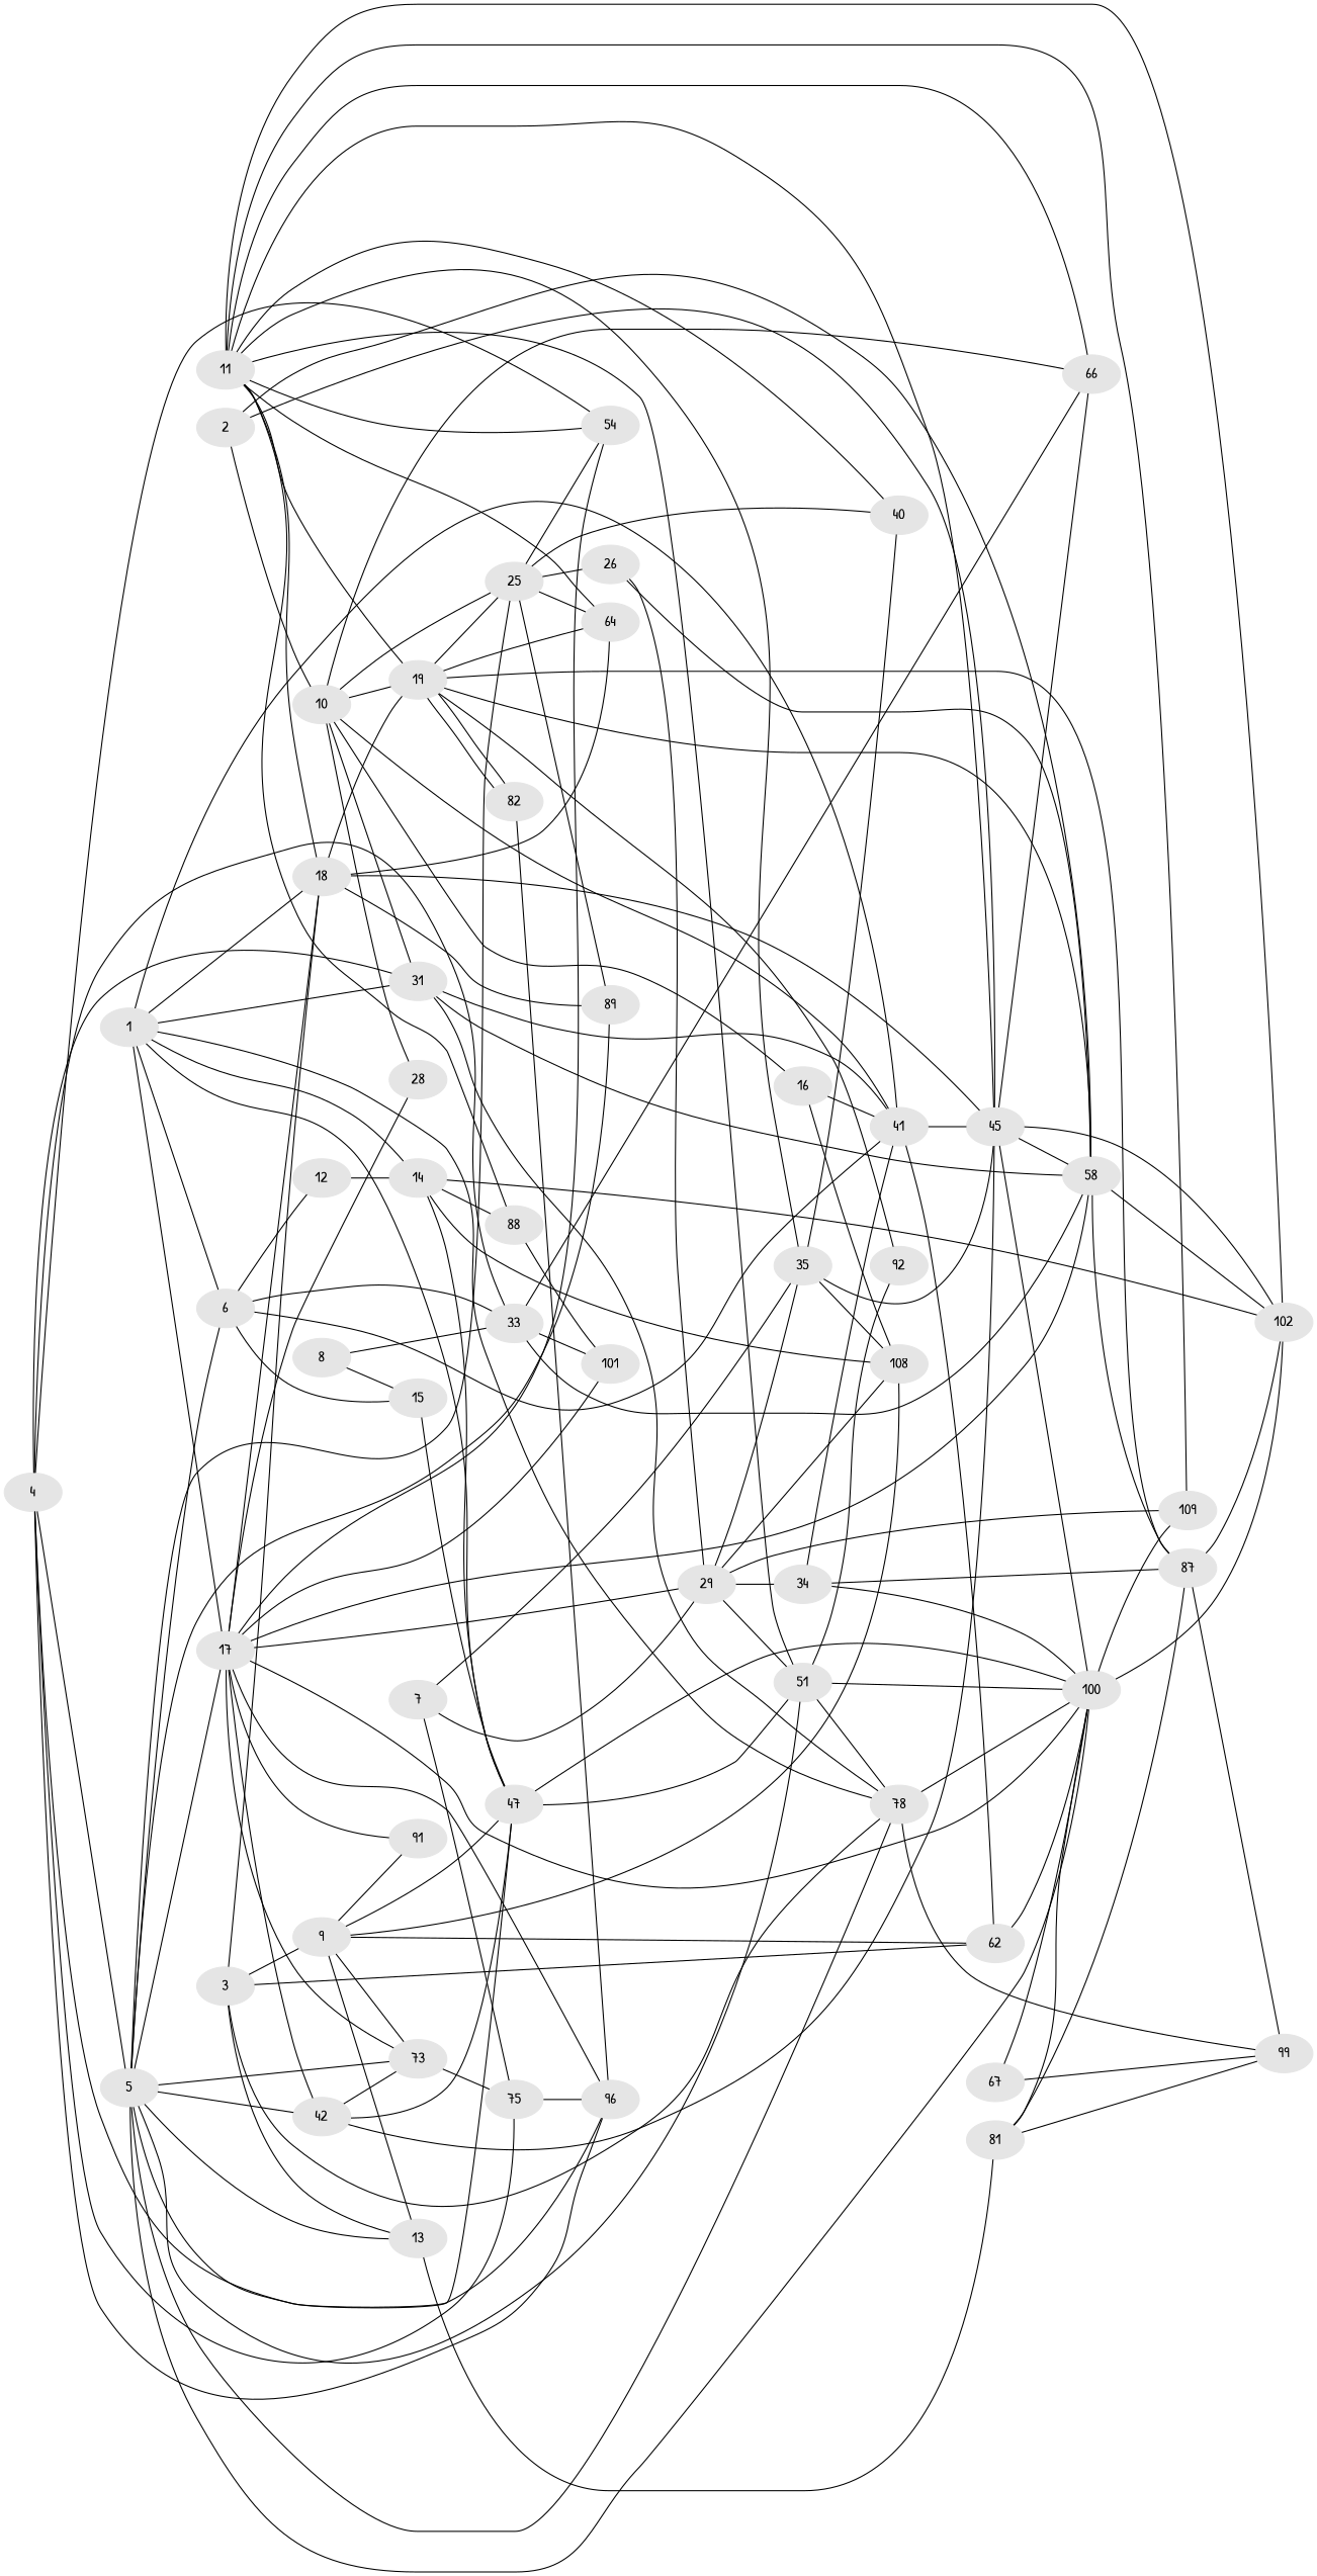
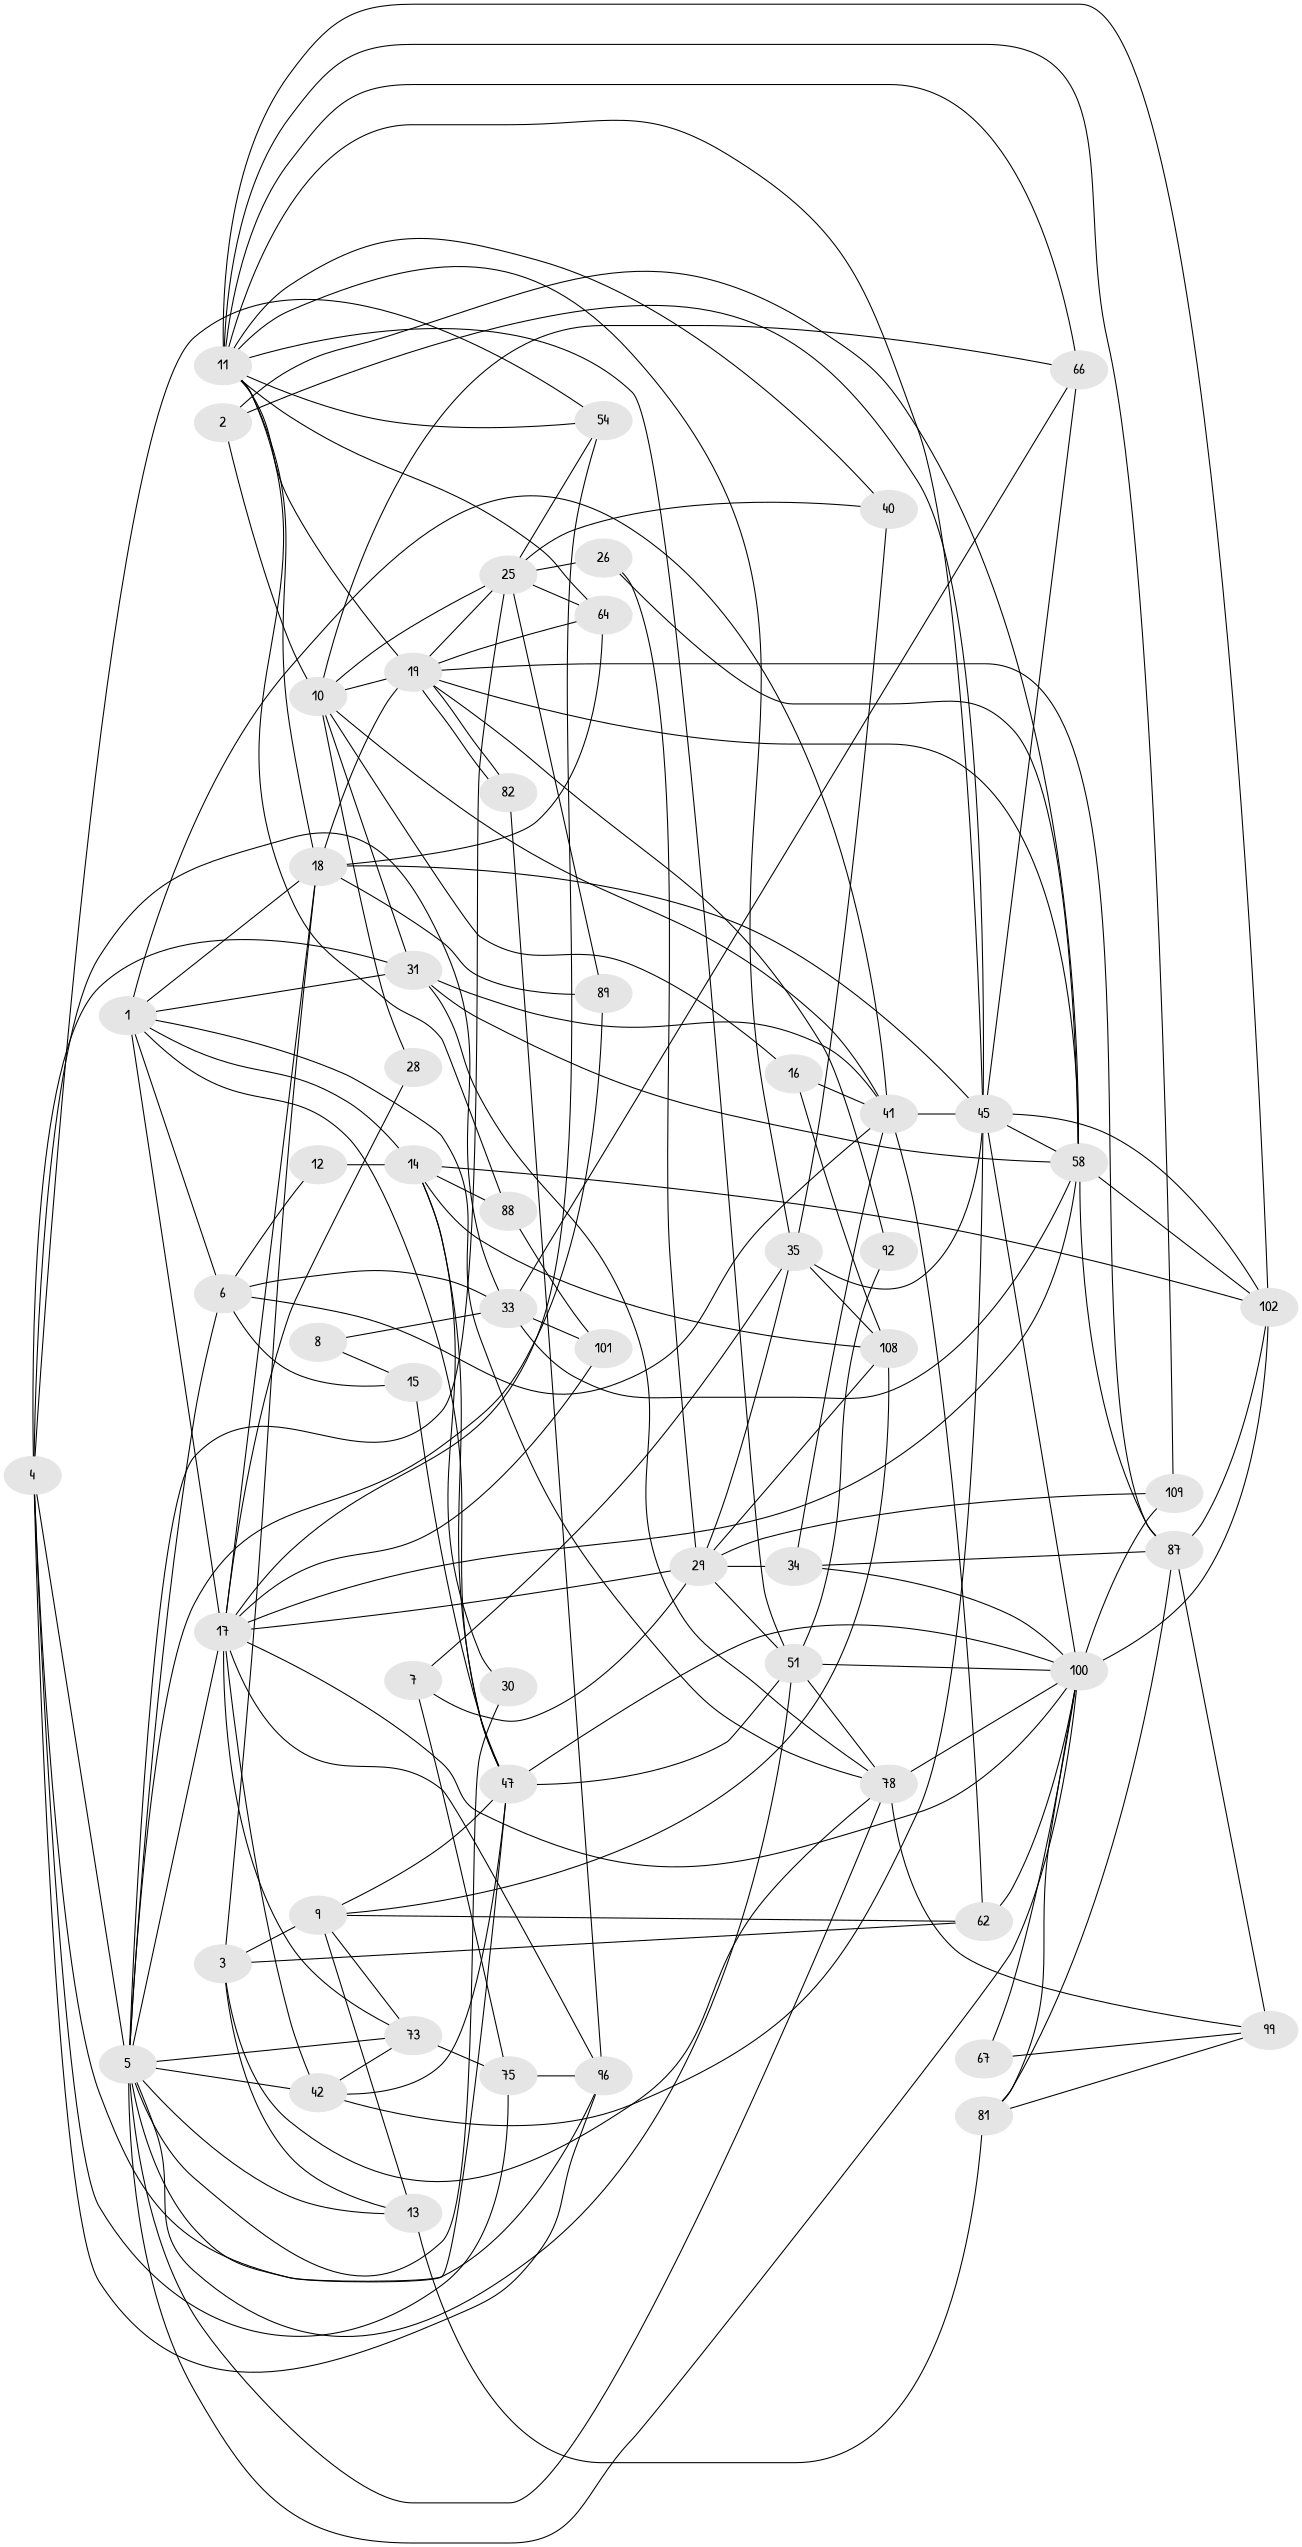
  graph {
    fontname="Patrick Hand"
    rankdir=LR
    node [color=gray90 fontname="Patrick Hand" style=filled]
    edge [fontname="Patrick Hand"]
    1 [super="+39"]
    6 [super="+58"]
    14 [super="+65"]
    17 [super="+98+32"]
    18 [super="+36"]
    31 [super="+53+105"]
    41 [super="+84"]
    47
    78 [super="+94"]
    33 [super="+61+71"]
    12
    15
+   30
    108
    88
    102 [super="+115"]
    n17 [label=58 super="+80+86+68"]
    54 [super="+76+59"]
    96
    42 [super="+69"]
    73 [super="+90"]
    100 [super="+103+104"]
    29 [super="+63+112"]
-   91
    28
    101
    45 [super="+55+97+83"]
    89
    19 [super="+37+38"]
    64
    62 [super="+79"]
    51 [super="+107+106"]
    99
    10 [super="+95+49"]
    25 [super="+72"]
    16
    66 [super="+70"]
    2
    87
    3 [super="+24"]
    9 [super="+57"]
    13
    81
    4 [super="+22+52+21"]
    5 [super="+23+27"]
    75
    40 [super="+56"]
    26
    92
    109 [super="+110"]
    35
    34
    7
    8
    82
    11 [super="+20+44"]
    67
    1 -- 6
    1 -- 14
    1 -- 17
    1 -- 18
    1 -- 31 [weight=3]
    1 -- 41
    1 -- 47
    1 -- 78
    6 -- 41 [weight=2]
    6 -- 33
    6 -- 12
    6 -- 15
    14 -- 47
+   14 -- 30
    14 -- 108
    14 -- 88
    14 -- 102
    17 -- 18
    17 -- n17
    17 -- 54
    17 -- 96
    17 -- 42
    17 -- 73
    17 -- 100
    17 -- 29
-   17 -- 91
    17 -- 28
    17 -- 101
    18 -- 45
    18 -- 89
    18 -- 19
    18 -- 64
    31 -- 41
    31 -- 78
    31 -- n17 [weight=2]
    41 -- 45
    41 -- 62
    47 -- 100
    47 -- 51
    78 -- 100
    78 -- 99
    33 -- n17
    33 -- 101
    33 -- 66
    12 -- 14
    15 -- 47
    88 -- 101
    n17 -- 102
    n17 -- 87
    42 -- 47
    42 -- 73
    42 -- 45
    73 -- 75
    100 -- 102
    100 -- 109
    29 -- 108
    29 -- 51
    29 -- 109
    29 -- 35
    29 -- 34
    45 -- 102
    45 -- n17
    45 -- 100 [weight=2]
    45 -- 66
    19 -- n17
    19 -- 64
    19 -- 25
    19 -- 87 [weight=2]
    19 -- 92
    19 -- 82
    19 -- 82
    62 -- 100
    51 -- 78
    51 -- 100
    51 -- 92 [weight=2]
    10 -- 31
    10 -- 41
    10 -- 28
    10 -- 19
    10 -- 25
    10 -- 16
    10 -- 66
    25 -- 54
    25 -- 89
    25 -- 64
    25 -- 40
    25 -- 26
    16 -- 41
    16 -- 108
    2 -- n17
    2 -- 45
    2 -- 10
    87 -- 102
    87 -- 99
    3 -- 18
    3 -- 78
    3 -- 62
    3 -- 9
    3 -- 13
    9 -- 47
    9 -- 108
    9 -- 73
-   9 -- 91
    9 -- 62
    9 -- 13
    13 -- 81
    81 -- 100
    81 -- 99
    81 -- 87
    4 -- 31
    4 -- 47
    4 -- 33
    4 -- 54 [weight=2]
    4 -- 96
    4 -- 5
    4 -- 75
    5 -- 6
    5 -- 17
    5 -- 78
+   5 -- 30
    5 -- 96
    5 -- 42
    5 -- 73
    5 -- 100
    5 -- 89
    5 -- 51
    5 -- 25 [weight=2]
    5 -- 13
    75 -- 96
    26 -- n17
    26 -- 29
    35 -- 108
    35 -- 45
    35 -- 40
    34 -- 41
    34 -- 100
    34 -- 87
    7 -- 29
    7 -- 75
    7 -- 35
    8 -- 33
    8 -- 15
    82 -- 96
    11 -- 18
    11 -- 88
    11 -- 102
    11 -- 54 [weight=2]
    11 -- 45
    11 -- 19
    11 -- 64
    11 -- 51 [weight=2]
    11 -- 66
    11 -- 40
    11 -- 109
    11 -- 35
    67 -- 100
    67 -- 99
  }
